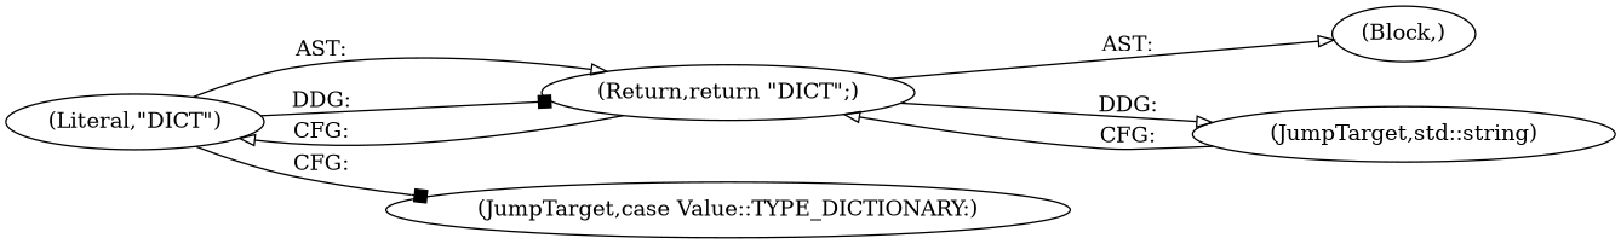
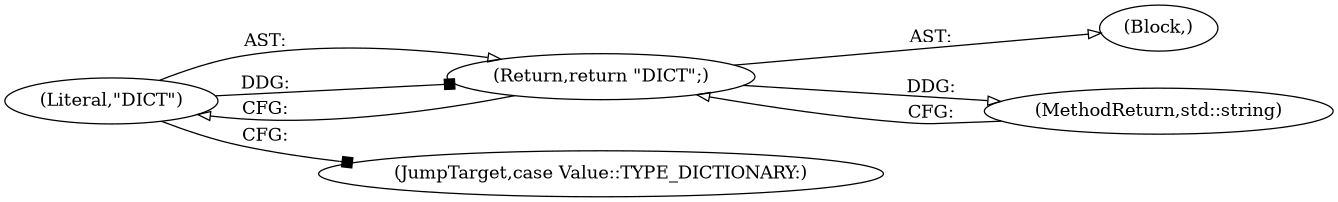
  digraph {
    rankdir=LR
    edge [arrowhead=onormal]
    n1 [label="(Literal,\"DICT\")"]
    n2 [label="(Return,return \"DICT\";)"]
    n3 [label="(JumpTarget,case Value::TYPE_DICTIONARY:)"]
    n4 [label="(Block,)"]
-   n5 [label="(JumpTarget,std::string)"]
+   n5 [label="(MethodReturn,std::string)"]
    n1 -> n2 [label="AST: "]
    n1 -> n2 [label="DDG: " arrowhead=box]
    n1 -> n3 [label="CFG: " arrowhead=box]
    n2 -> n1 [label="CFG: "]
    n2 -> n4 [label="AST: "]
    n2 -> n5 [label="DDG: "]
    n5 -> n2 [label="CFG: "]
  }
